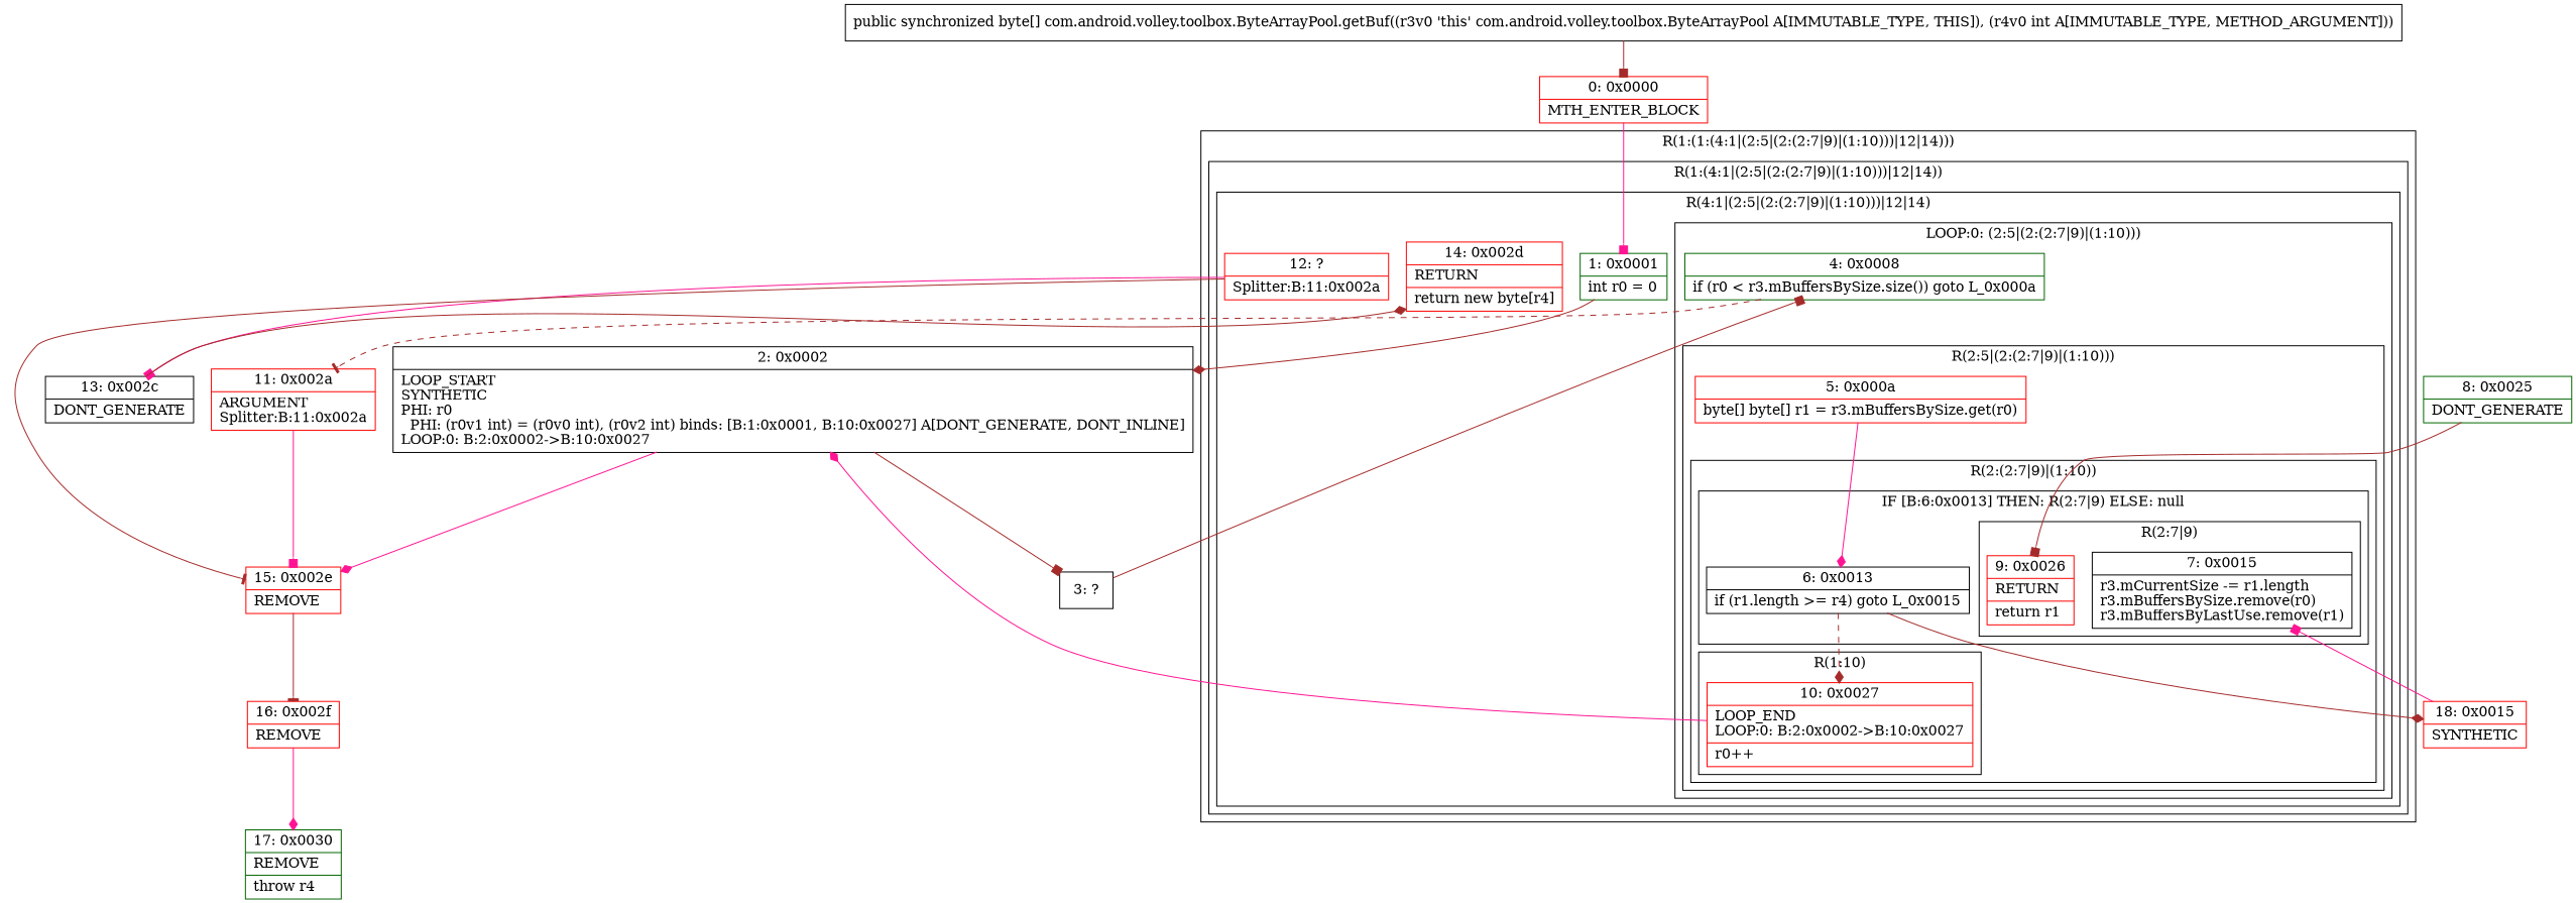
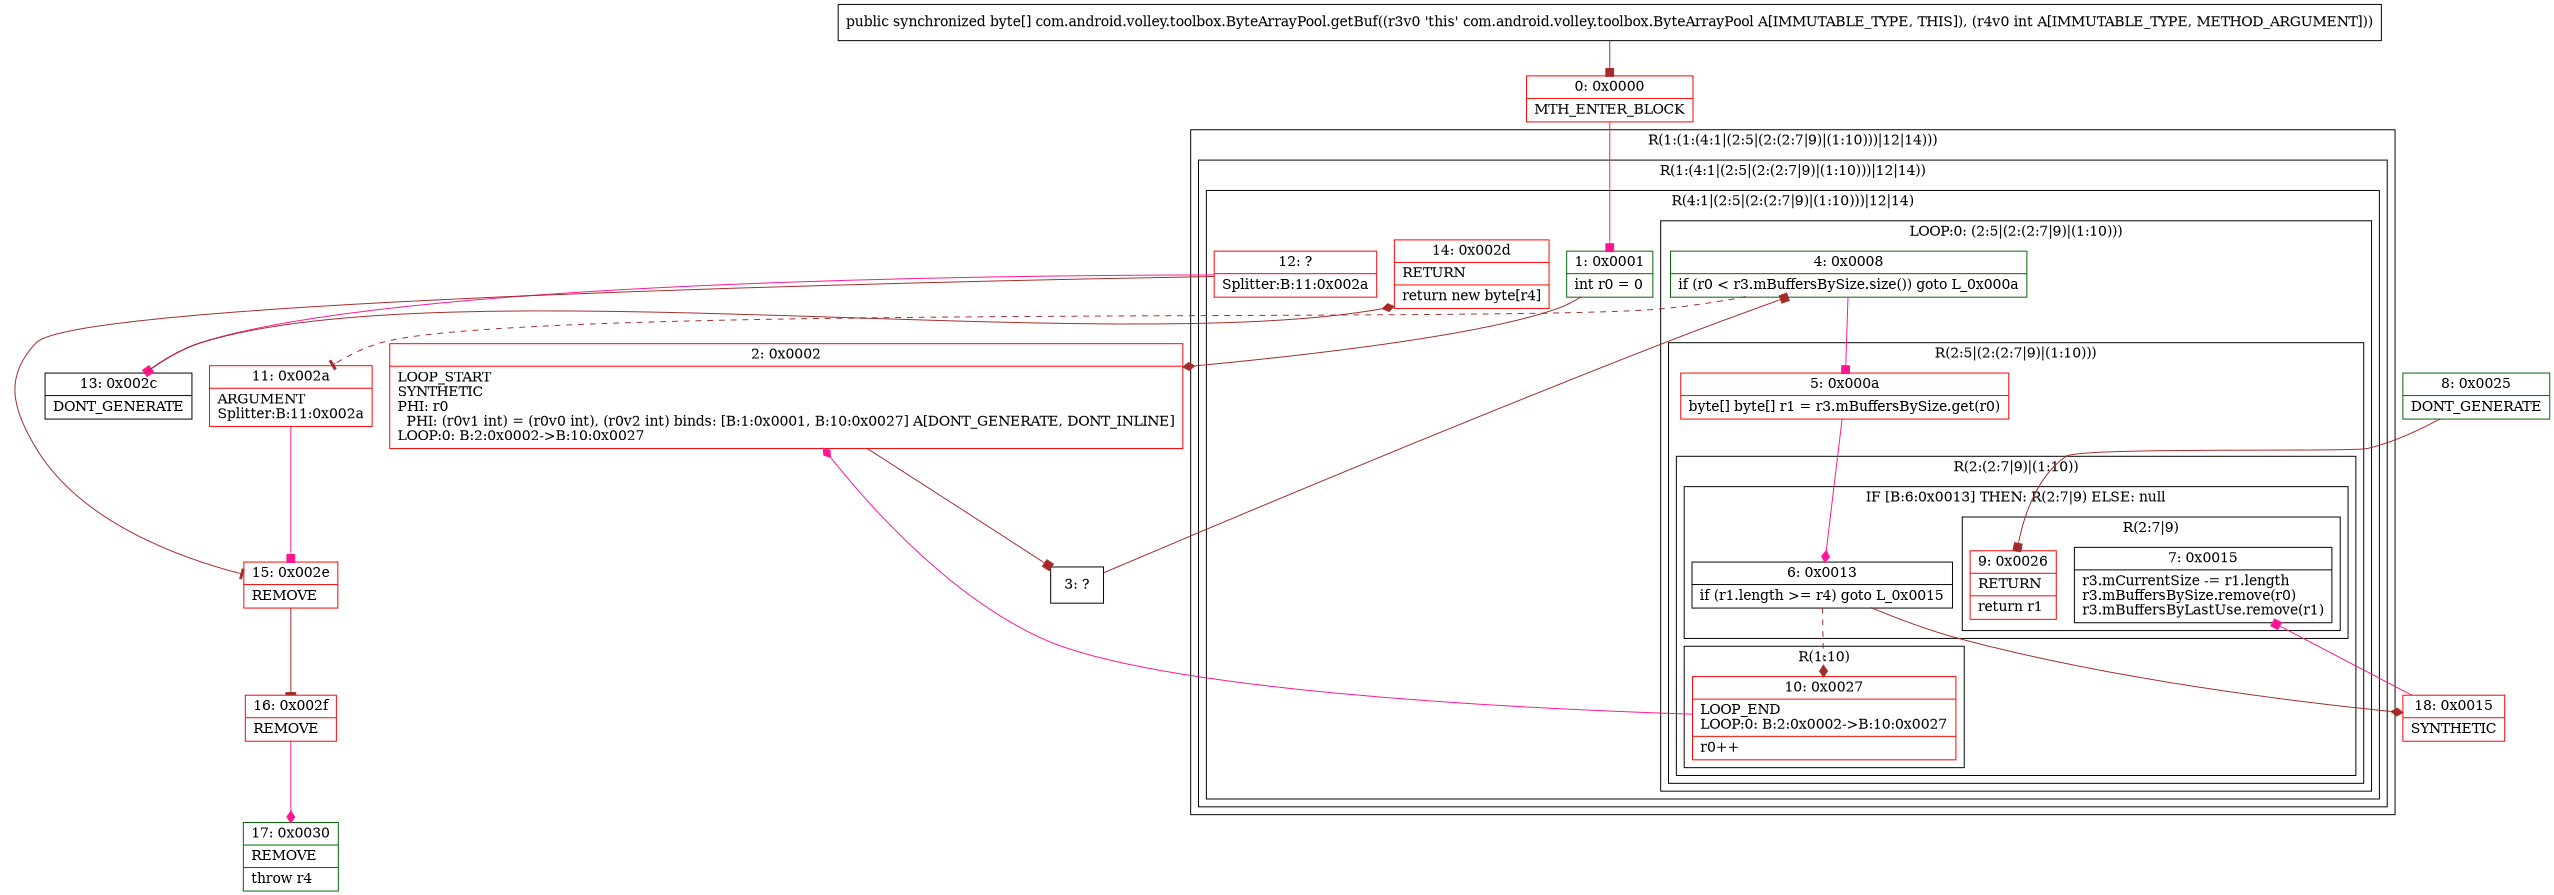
  digraph {
    node [color=red shape=record]
    edge [arrowhead=box color=brown]
    n1 [color=black label="{7\:\ 0x0015|r3.mCurrentSize \-= r1.length\lr3.mBuffersBySize.remove(r0)\lr3.mBuffersByLastUse.remove(r1)\l}"]
    n2 [label="{9\:\ 0x0026|RETURN\l|return r1\l}"]
    n3 [color=black label="{6\:\ 0x0013|if (r1.length \>= r4) goto L_0x0015\l}"]
    n4 [label="{10\:\ 0x0027|LOOP_END\lLOOP:0: B:2:0x0002\-\>B:10:0x0027\l|r0++\l}"]
    n5 [label="{5\:\ 0x000a|byte[] byte[] r1 = r3.mBuffersBySize.get(r0)\l}"]
    n6 [color=darkgreen label="{4\:\ 0x0008|if (r0 \< r3.mBuffersBySize.size()) goto L_0x000a\l}"]
    n7 [color=darkgreen label="{1\:\ 0x0001|int r0 = 0\l}"]
    n8 [label="{12\:\ ?|Splitter:B:11:0x002a\l}"]
    n9 [label="{14\:\ 0x002d|RETURN\l|return new byte[r4]\l}"]
    n10 [label="{18\:\ 0x0015|SYNTHETIC\l}"]
-   n11 [color=black label="{2\:\ 0x0002|LOOP_START\lSYNTHETIC\lPHI: r0 \l  PHI: (r0v1 int) = (r0v0 int), (r0v2 int) binds: [B:1:0x0001, B:10:0x0027] A[DONT_GENERATE, DONT_INLINE]\lLOOP:0: B:2:0x0002\-\>B:10:0x0027\l}"]
+   n11 [label="{2\:\ 0x0002|LOOP_START\lSYNTHETIC\lPHI: r0 \l  PHI: (r0v1 int) = (r0v0 int), (r0v2 int) binds: [B:1:0x0001, B:10:0x0027] A[DONT_GENERATE, DONT_INLINE]\lLOOP:0: B:2:0x0002\-\>B:10:0x0027\l}"]
    n12 [label="{11\:\ 0x002a|ARGUMENT\lSplitter:B:11:0x002a\l}"]
    n13 [color=black label="{13\:\ 0x002c|DONT_GENERATE\l}"]
    n14 [label="{15\:\ 0x002e|REMOVE\l}"]
    n15 [color=black label="{3\:\ ?}"]
    n16 [color=darkgreen label="{8\:\ 0x0025|DONT_GENERATE\l}"]
    n17 [label="{16\:\ 0x002f|REMOVE\l}"]
    n18 [label="{0\:\ 0x0000|MTH_ENTER_BLOCK\l}"]
    n19 [color=darkgreen label="{17\:\ 0x0030|REMOVE\l|throw r4\l}"]
    n20 [color=black label="{public synchronized byte[] com.android.volley.toolbox.ByteArrayPool.getBuf((r3v0 'this' com.android.volley.toolbox.ByteArrayPool A[IMMUTABLE_TYPE, THIS]), (r4v0 int A[IMMUTABLE_TYPE, METHOD_ARGUMENT])) }"]
    subgraph cluster_1 {
      label="R(1:(1:(4:1|(2:5|(2:(2:7|9)|(1:10)))|12|14)))"
      subgraph cluster_2 {
        label="R(1:(4:1|(2:5|(2:(2:7|9)|(1:10)))|12|14))"
        subgraph cluster_3 {
          label="R(4:1|(2:5|(2:(2:7|9)|(1:10)))|12|14)"
          n7
          n8
          n9
          subgraph cluster_4 {
            label="LOOP:0: (2:5|(2:(2:7|9)|(1:10)))"
            n6
            subgraph cluster_5 {
              label="R(2:5|(2:(2:7|9)|(1:10)))"
              n5
              subgraph cluster_6 {
                label="R(2:(2:7|9)|(1:10))"
                subgraph cluster_7 {
                  label="IF [B:6:0x0013] THEN: R(2:7|9) ELSE: null"
                  n3
                  subgraph cluster_8 {
                    label="R(2:7|9)"
                    n1
                    n2
                  }
                }
                subgraph cluster_9 {
                  label="R(1:10)"
                  n4
                }
              }
            }
          }
        }
      }
    }
    n3 -> n4 [arrowhead=diamond style=dashed]
    n3 -> n10 [arrowhead=diamond]
    n4 -> n11 [arrowhead=diamond color=deeppink]
    n5 -> n3 [arrowhead=diamond color=deeppink]
+   n6 -> n5 [color=deeppink]
    n6 -> n12 [arrowhead=tee style=dashed]
    n7 -> n11 [arrowhead=diamond]
    n8 -> n13 [color=deeppink]
    n8 -> n14 [arrowhead=tee]
    n10 -> n1 [color=deeppink]
-   n11 -> n14 [arrowhead=diamond color=deeppink]
    n11 -> n15
    n12 -> n14 [color=deeppink]
    n13 -> n9 [arrowhead=diamond]
    n14 -> n17 [arrowhead=tee]
    n15 -> n6
    n16 -> n2
    n17 -> n19 [arrowhead=diamond color=deeppink]
    n18 -> n7 [color=deeppink]
    n20 -> n18
  }
